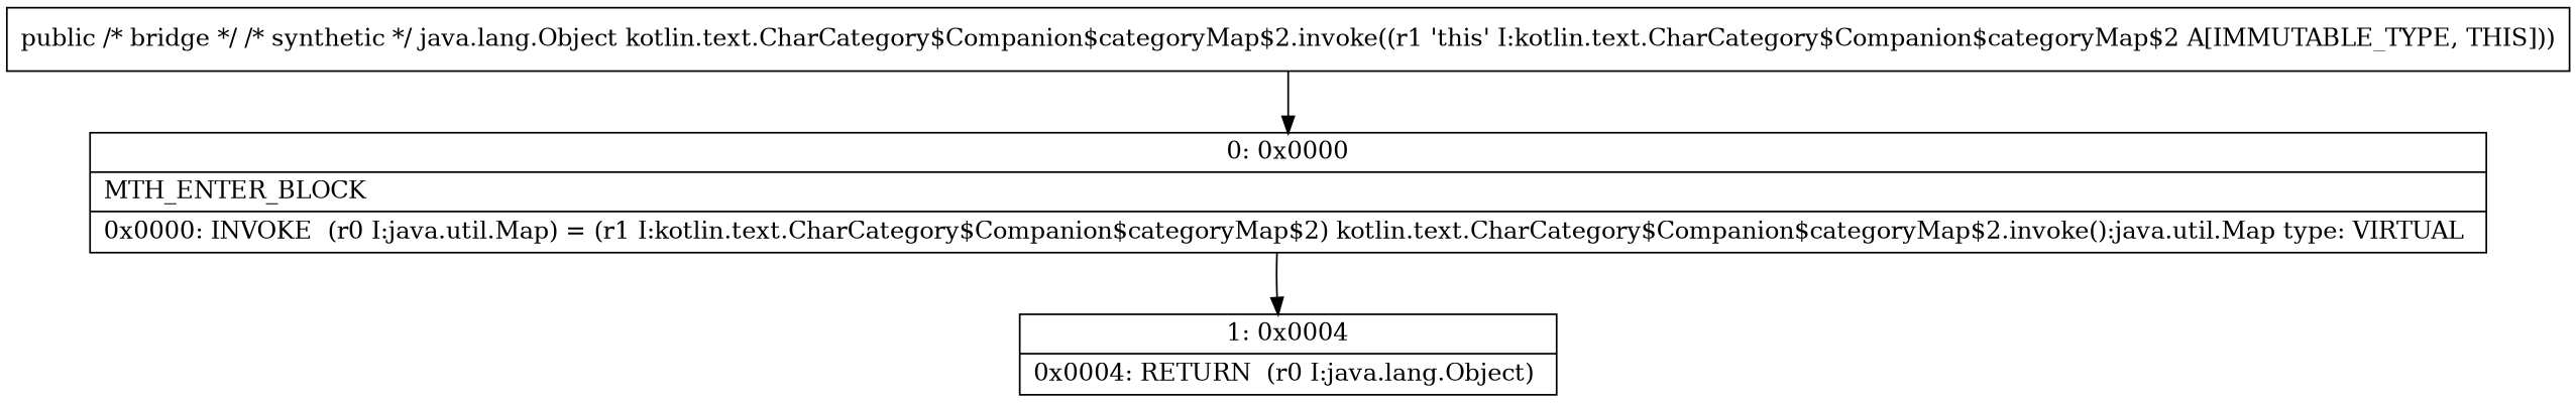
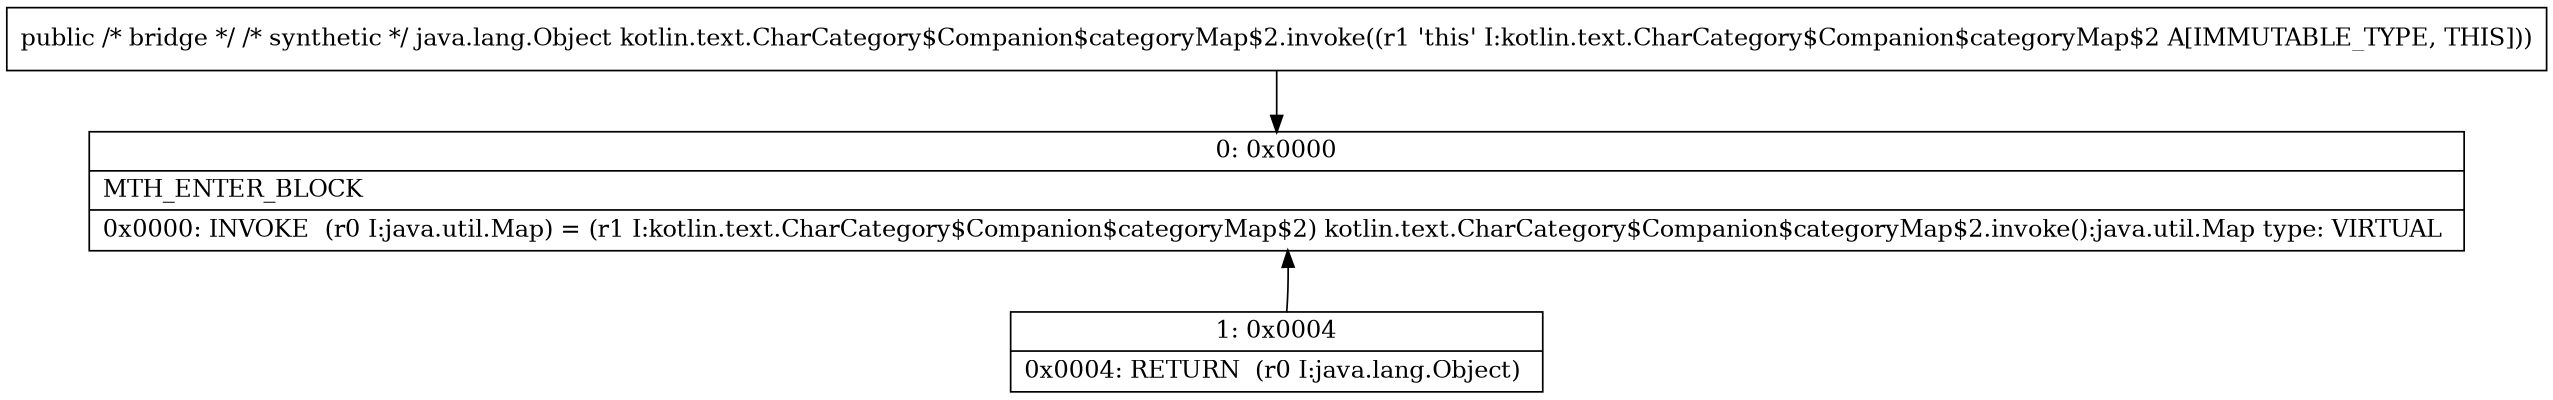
  digraph {
    node [shape=record]
    n1 [label="{0\:\ 0x0000|MTH_ENTER_BLOCK\l|0x0000: INVOKE  (r0 I:java.util.Map) = (r1 I:kotlin.text.CharCategory$Companion$categoryMap$2) kotlin.text.CharCategory$Companion$categoryMap$2.invoke():java.util.Map type: VIRTUAL \l}"]
    n2 [label="{1\:\ 0x0004|0x0004: RETURN  (r0 I:java.lang.Object) \l}"]
    n3 [label="{public \/* bridge *\/ \/* synthetic *\/ java.lang.Object kotlin.text.CharCategory$Companion$categoryMap$2.invoke((r1 'this' I:kotlin.text.CharCategory$Companion$categoryMap$2 A[IMMUTABLE_TYPE, THIS])) }"]
-   n1 -> n2
+   n2 -> n1
    n3 -> n1
  }
